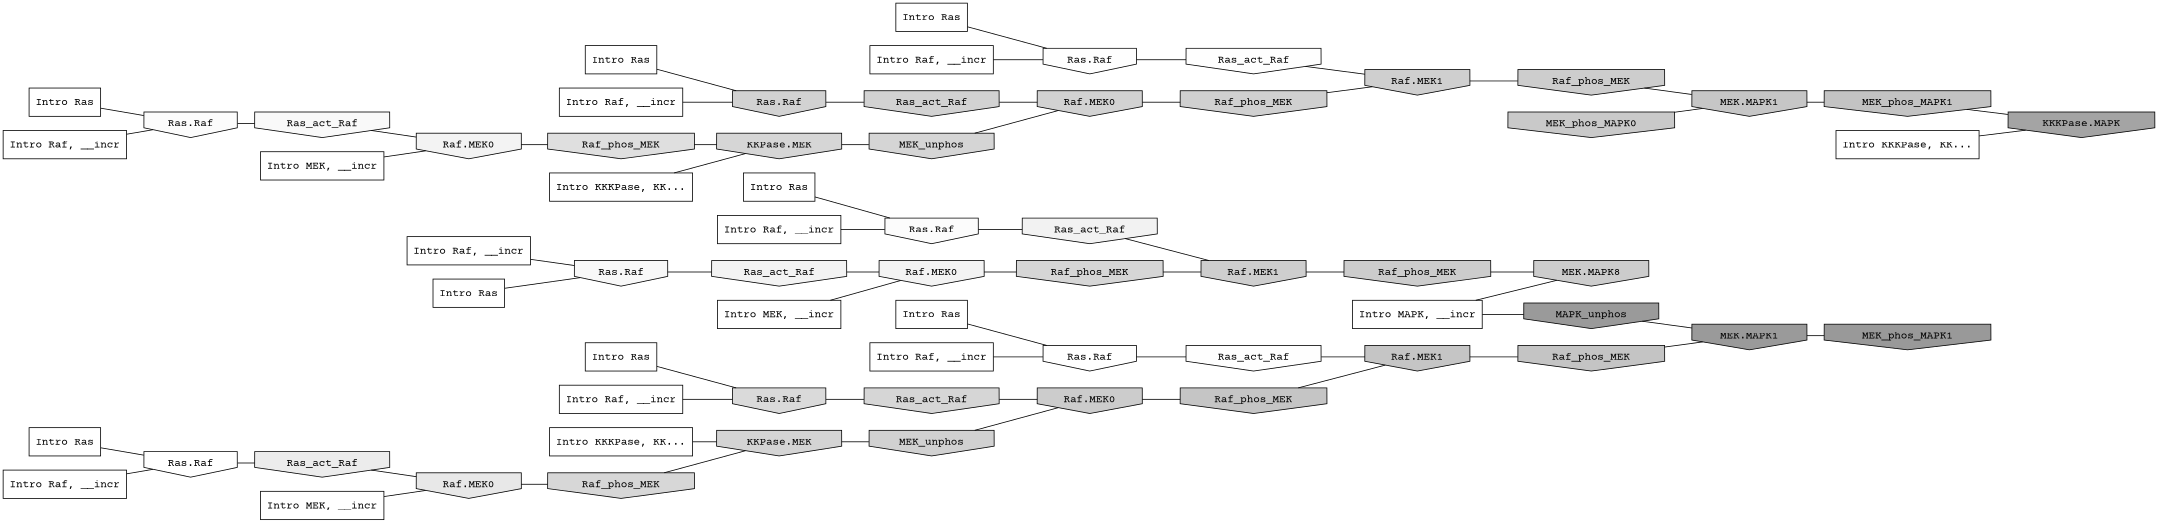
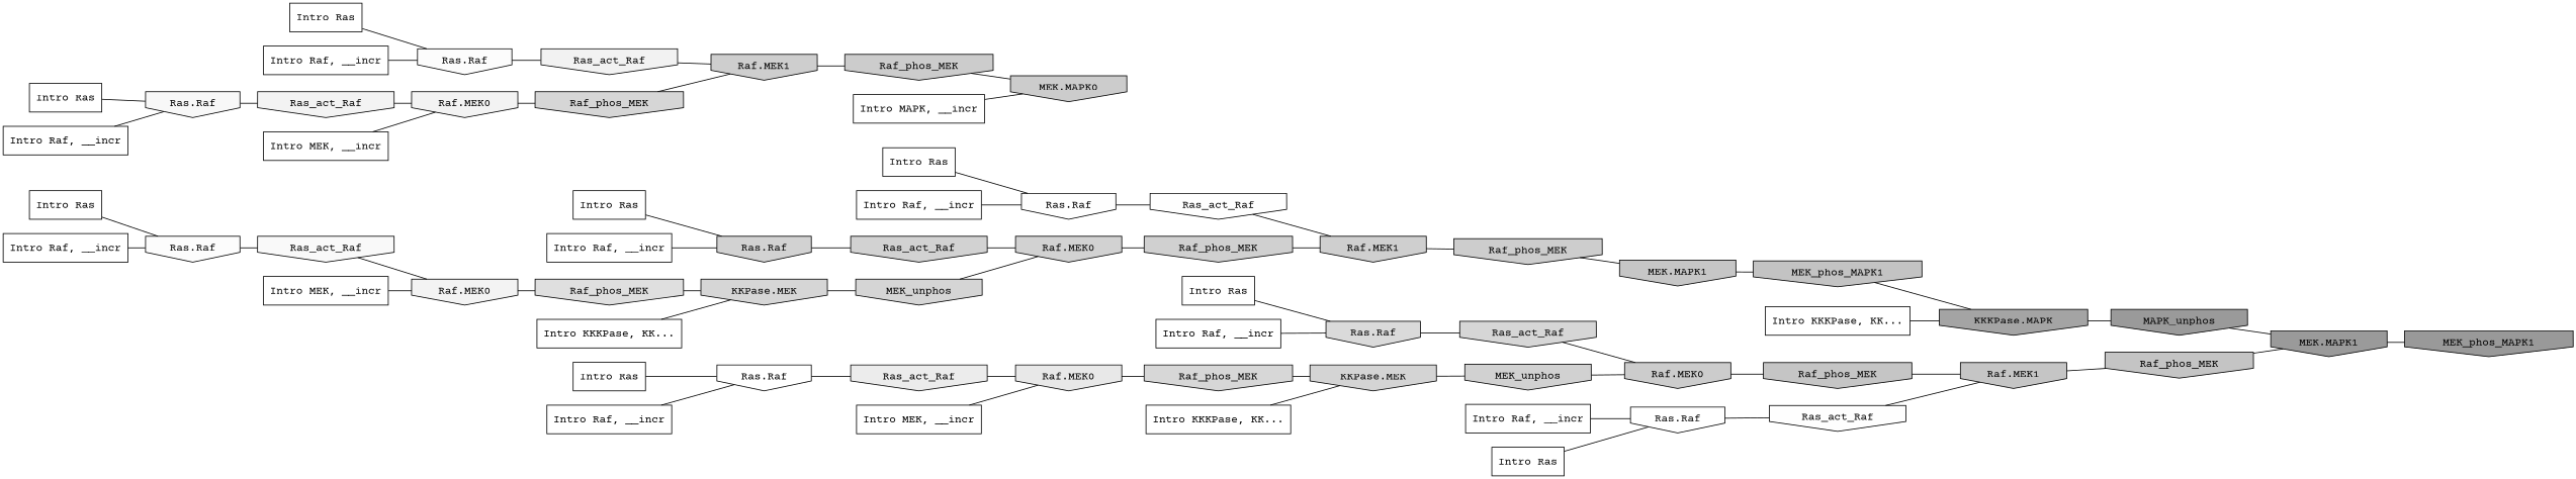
  digraph {
    fontname="Courier Prime"
    rankdir=LR
    ranksep=0.30
    node [fillcolor="0.000 0.000 1.000" fontname="Courier Prime" shape=invhouse style=filled]
    edge [color="0.000 0.000 0.000" dir=none fontname="Courier Prime"]
    n1 [label="Intro Ras" shape=rectangle]
    n2 [fillcolor="0.000 0.000 0.853" label="Ras.Raf"]
    n3 [fillcolor="0.000 0.000 0.836" label=Ras_act_Raf]
    n4 [label="Intro Ras" shape=rectangle]
    n5 [fillcolor="0.000 0.000 0.987" label="Ras.Raf"]
    n6 [fillcolor="0.000 0.000 0.948" label=Ras_act_Raf]
    n7 [label="Intro Ras" shape=rectangle]
    n8 [fillcolor="0.000 0.000 0.996" label="Ras.Raf"]
    n9 [fillcolor="0.000 0.000 0.995" label=Ras_act_Raf]
    n10 [label="Intro Ras" shape=rectangle]
    n11 [label="Ras.Raf"]
    n12 [fillcolor="0.000 0.000 0.993" label=Ras_act_Raf]
    n13 [label="Intro Ras" shape=rectangle]
    n14 [fillcolor="0.000 0.000 0.985" label="Ras.Raf"]
    n15 [fillcolor="0.000 0.000 0.975" label=Ras_act_Raf]
    n16 [label="Intro Ras" shape=rectangle]
    n17 [fillcolor="0.000 0.000 0.972" label="Ras.Raf"]
    n18 [fillcolor="0.000 0.000 0.951" label=Ras_act_Raf]
    n19 [label="Intro Ras" shape=rectangle]
    n20 [fillcolor="0.000 0.000 0.821" label="Ras.Raf"]
    n21 [fillcolor="0.000 0.000 0.821" label=Ras_act_Raf]
    n22 [label="Intro Ras" shape=rectangle]
    n23 [label="Ras.Raf"]
    n24 [fillcolor="0.000 0.000 0.922" label=Ras_act_Raf]
    n25 [label="Intro Raf, __incr" shape=rectangle]
    n26 [label="Intro Raf, __incr" shape=rectangle]
    n27 [label="Intro Raf, __incr" shape=rectangle]
    n28 [label="Intro Raf, __incr" shape=rectangle]
    n29 [label="Intro Raf, __incr" shape=rectangle]
    n30 [label="Intro Raf, __incr" shape=rectangle]
    n31 [label="Intro Raf, __incr" shape=rectangle]
    n32 [label="Intro Raf, __incr" shape=rectangle]
    n33 [label="Intro MEK, __incr" shape=rectangle]
    n34 [fillcolor="0.000 0.000 0.907" label="Raf.MEK0"]
    n35 [fillcolor="0.000 0.000 0.843" label=Raf_phos_MEK]
    n36 [label="Intro MEK, __incr" shape=rectangle]
    n37 [fillcolor="0.000 0.000 0.951" label="Raf.MEK0"]
    n38 [fillcolor="0.000 0.000 0.839" label=Raf_phos_MEK]
    n39 [label="Intro MEK, __incr" shape=rectangle]
    n40 [fillcolor="0.000 0.000 0.952" label="Raf.MEK0"]
    n41 [fillcolor="0.000 0.000 0.874" label=Raf_phos_MEK]
    n42 [label="Intro MAPK, __incr" shape=rectangle]
-   n43 [fillcolor="0.000 0.000 0.799" label="MEK.MAPK8"]
+   n43 [fillcolor="0.000 0.000 0.799" label="MEK.MAPK0"]
    n44 [label="Intro KKKPase, KK..." shape=rectangle]
    n45 [fillcolor="0.000 0.000 0.830" label="KKPase.MEK"]
    n46 [fillcolor="0.000 0.000 0.820" label=MEK_unphos]
    n47 [label="Intro KKKPase, KK..." shape=rectangle]
    n48 [fillcolor="0.000 0.000 0.837" label="KKPase.MEK"]
    n49 [fillcolor="0.000 0.000 0.833" label=MEK_unphos]
    n50 [label="Intro KKKPase, KK..." shape=rectangle]
    n51 [fillcolor="0.000 0.000 0.643" label="KKKPase.MAPK"]
    n52 [fillcolor="0.000 0.000 0.603" label=MAPK_unphos]
    n53 [fillcolor="0.000 0.000 0.773" label="Raf.MEK1"]
    n54 [fillcolor="0.000 0.000 0.810" label="Raf.MEK1"]
    n55 [fillcolor="0.000 0.000 0.803" label=Raf_phos_MEK]
    n56 [fillcolor="0.000 0.000 0.769" label=Raf_phos_MEK]
    n57 [fillcolor="0.000 0.000 0.805" label="Raf.MEK1"]
    n58 [fillcolor="0.000 0.000 0.799" label=Raf_phos_MEK]
    n59 [fillcolor="0.000 0.000 0.800" label="Raf.MEK0"]
    n60 [fillcolor="0.000 0.000 0.821" label="Raf.MEK0"]
    n61 [fillcolor="0.000 0.000 0.773" label=Raf_phos_MEK]
    n62 [fillcolor="0.000 0.000 0.814" label=Raf_phos_MEK]
    n63 [fillcolor="0.000 0.000 0.774" label="MEK.MAPK1"]
    n64 [fillcolor="0.000 0.000 0.762" label=MEK_phos_MAPK1]
-   n65 [fillcolor="0.000 0.000 0.787" label=MEK_phos_MAPK0]
    n66 [fillcolor="0.000 0.000 0.603" label="MEK.MAPK1"]
    n67 [fillcolor="0.000 0.000 0.600" label=MEK_phos_MAPK1]
    n1 -> n2
    n2 -> n3
    n3 -> n59
    n4 -> n5
    n5 -> n6
    n6 -> n57
    n7 -> n8
    n8 -> n9
    n9 -> n54
    n10 -> n11
    n11 -> n12
    n12 -> n53
    n13 -> n14
    n14 -> n15
    n15 -> n40
    n16 -> n17
    n17 -> n18
    n18 -> n37
    n19 -> n20
    n20 -> n21
    n21 -> n60
    n22 -> n23
    n23 -> n24
    n24 -> n34
    n25 -> n23
    n26 -> n2
    n27 -> n20
    n28 -> n5
    n29 -> n11
    n30 -> n8
    n31 -> n14
    n32 -> n17
    n33 -> n34
    n34 -> n35
    n35 -> n45
    n36 -> n37
    n37 -> n38
    n38 -> n57
    n39 -> n40
    n40 -> n41
    n41 -> n48
    n42 -> n43
    n44 -> n45
    n45 -> n46
    n46 -> n59
    n47 -> n48
    n48 -> n49
    n49 -> n60
    n50 -> n51
-   n42 -> n52
+   n51 -> n52
    n52 -> n66
    n53 -> n56
    n54 -> n55
    n55 -> n63
    n56 -> n66
    n57 -> n58
    n58 -> n43
    n59 -> n61
    n60 -> n62
    n61 -> n53
    n62 -> n54
    n63 -> n64
    n64 -> n51
-   n65 -> n63
    n66 -> n67
  }
